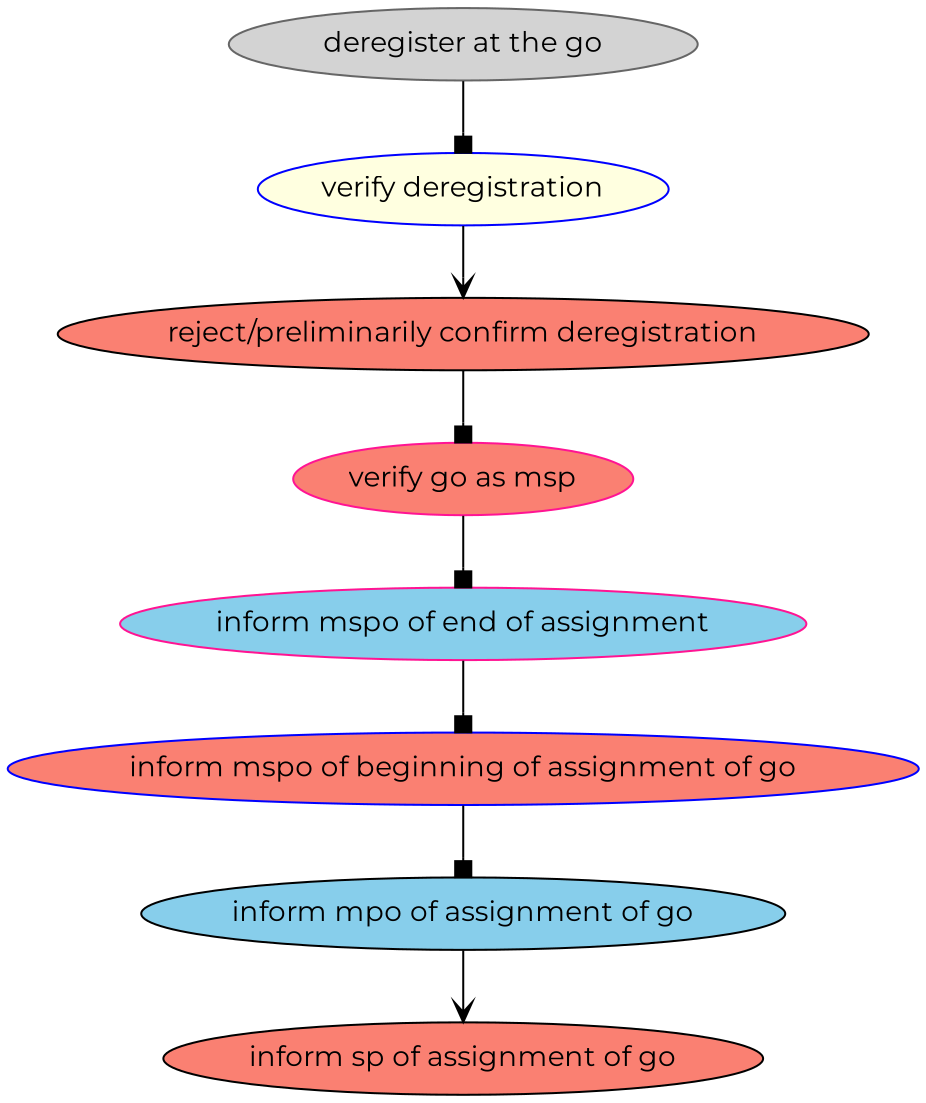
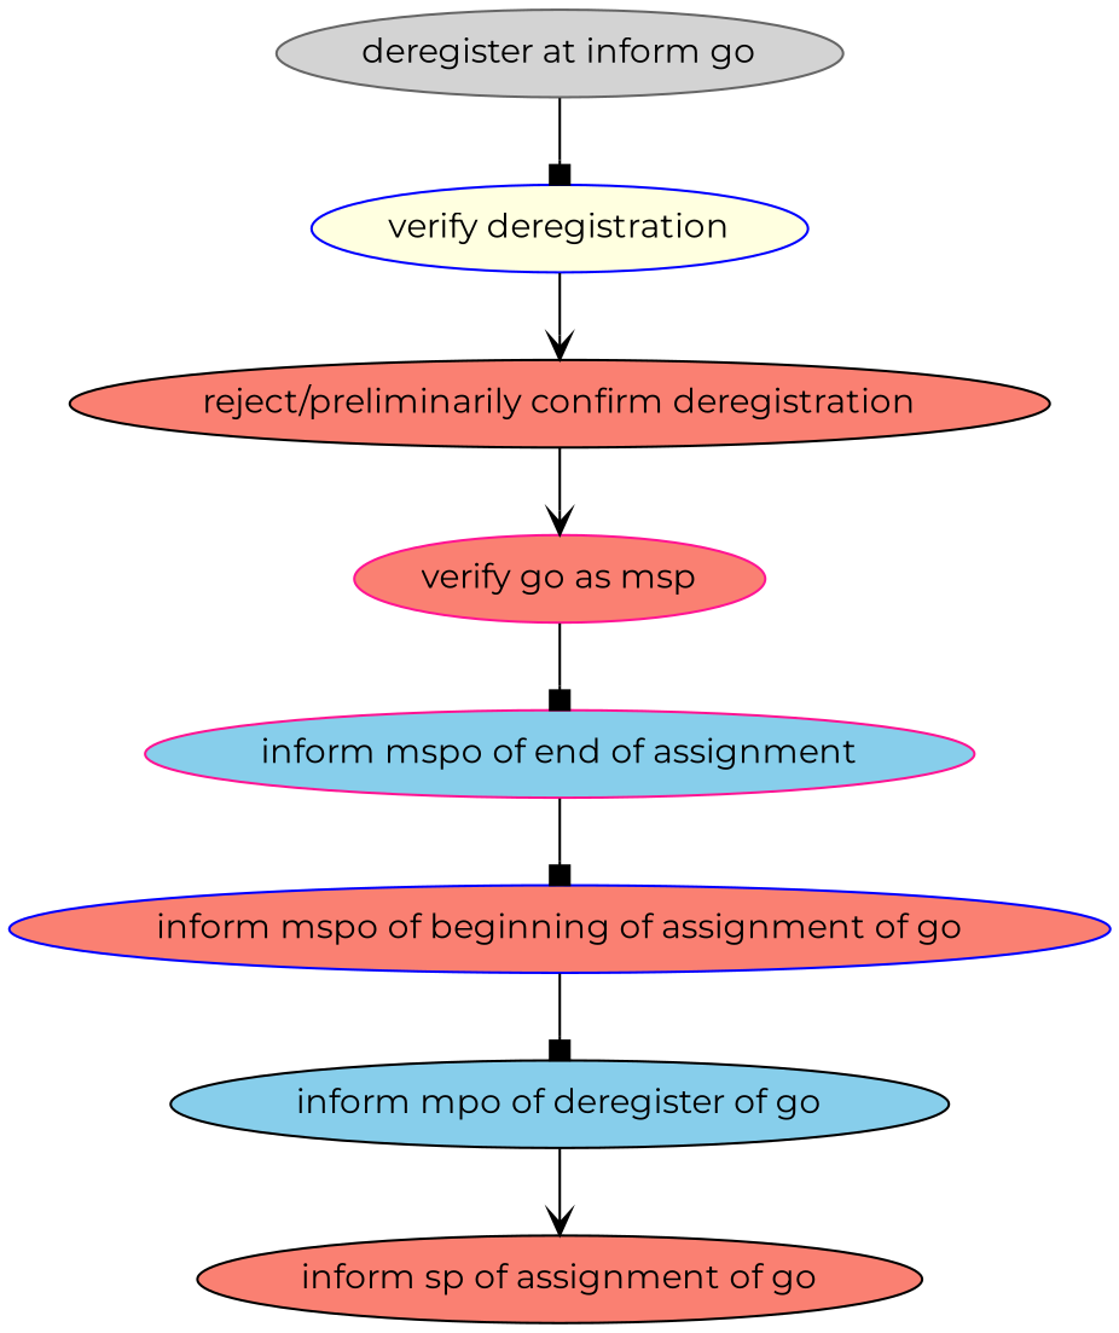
  strict digraph {
    fontname=Montserrat
    node [color=black fillcolor=salmon fontname=Montserrat style=filled]
    edge [arrowhead=box attrs="{'type': 'flow', 'label': 'flow'}" fontname=Montserrat]
-   "deregister at the go" [attrs="{'type': 'Activity', 'label': 'deregister at the go'}" color=gray40 fillcolor=lightgrey]
+   "deregister at the go" [attrs="{'type': 'Activity', 'label': 'deregister at the go'}" color=gray40 fillcolor=lightgrey label="deregister at inform go"]
    "verify deregistration" [attrs="{'type': 'Activity', 'label': 'verify deregistration'}" color=blue fillcolor=lightyellow]
    "reject/preliminarily confirm deregistration" [attrs="{'type': 'Activity', 'label': 'reject/preliminarily confirm deregistration'}"]
    n4 [attrs="{'type': 'Activity', 'label': 'assign go as msp'}" color=deeppink label="verify go as msp"]
    "inform mspo of end of assignment" [attrs="{'type': 'Activity', 'label': 'inform mspo of end of assignment'}" color=deeppink fillcolor=skyblue]
    "inform mspo of beginning of assignment of go" [attrs="{'type': 'Activity', 'label': 'inform mspo of beginning of assignment of go'}" color=blue]
-   "inform mpo of assignment of go" [attrs="{'type': 'Activity', 'label': 'inform mpo of assignment of go'}" fillcolor=skyblue]
+   "inform mpo of assignment of go" [attrs="{'type': 'Activity', 'label': 'inform mpo of assignment of go'}" fillcolor=skyblue label="inform mpo of deregister of go"]
    "inform sp of assignment of go" [attrs="{'type': 'Activity', 'label': 'inform sp of assignment of go'}"]
    "deregister at the go" -> "verify deregistration"
    "verify deregistration" -> "reject/preliminarily confirm deregistration" [arrowhead=vee]
-   "reject/preliminarily confirm deregistration" -> n4
+   "reject/preliminarily confirm deregistration" -> n4 [arrowhead=vee]
    n4 -> "inform mspo of end of assignment"
    "inform mspo of end of assignment" -> "inform mspo of beginning of assignment of go"
    "inform mspo of beginning of assignment of go" -> "inform mpo of assignment of go"
    "inform mpo of assignment of go" -> "inform sp of assignment of go" [arrowhead=vee]
  }
